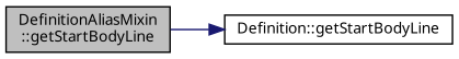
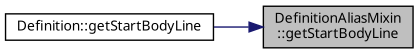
  digraph {
    rankdir=LR
    fontname="Noto Sans"
    node [color=black fontname="Noto Sans" fontsize=10 shape=record style=filled]
    n1 [fillcolor=grey75 fontcolor=black height=0.2 label="DefinitionAliasMixin\l::getStartBodyLine" width=0.4]
    n2 [fillcolor=white height=0.2 label="Definition::getStartBodyLine" width=0.4]
-   n1 -> n2 [color=midnightblue fontname="Noto Sans" fontsize=10 labelfontname=Helvetica labelfontsize=10 style=solid]
+   n2 -> n1 [color=midnightblue fontname="Noto Sans" fontsize=10 labelfontname=Helvetica labelfontsize=10 style=solid]
  }
